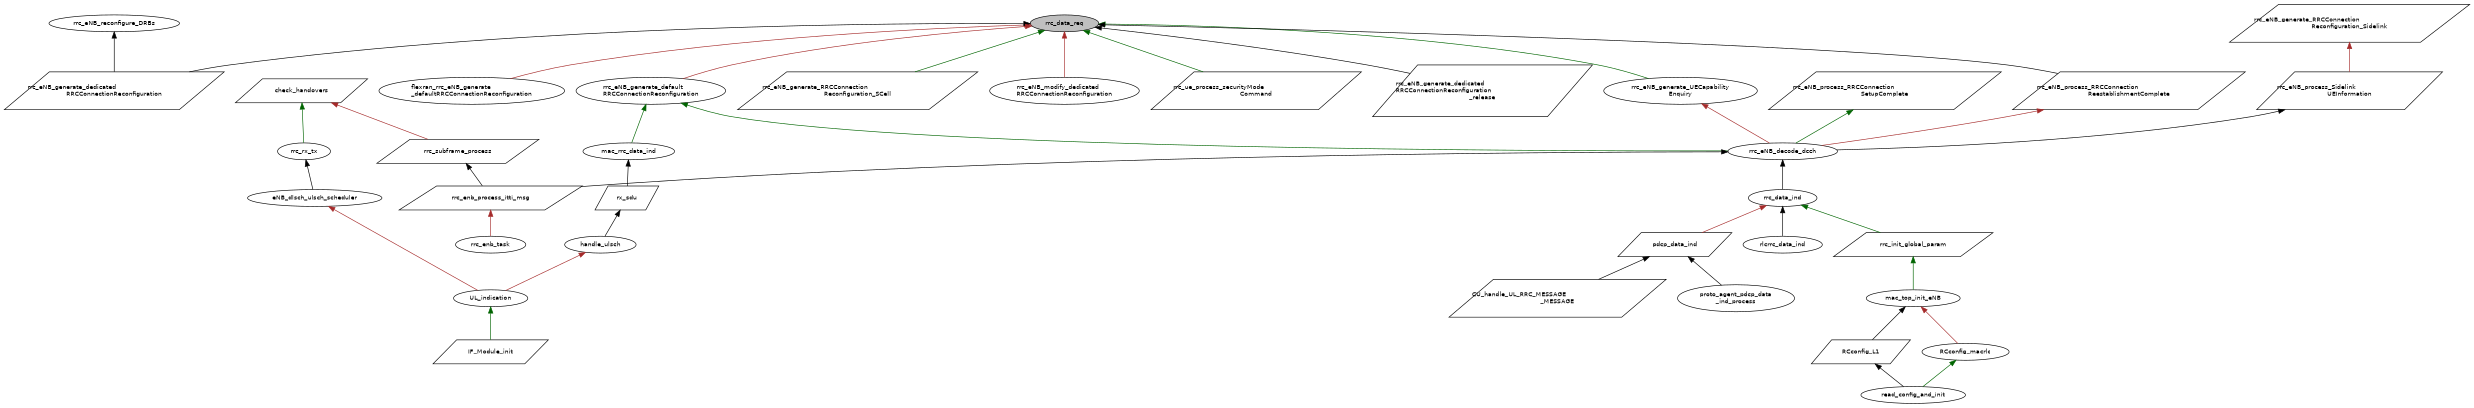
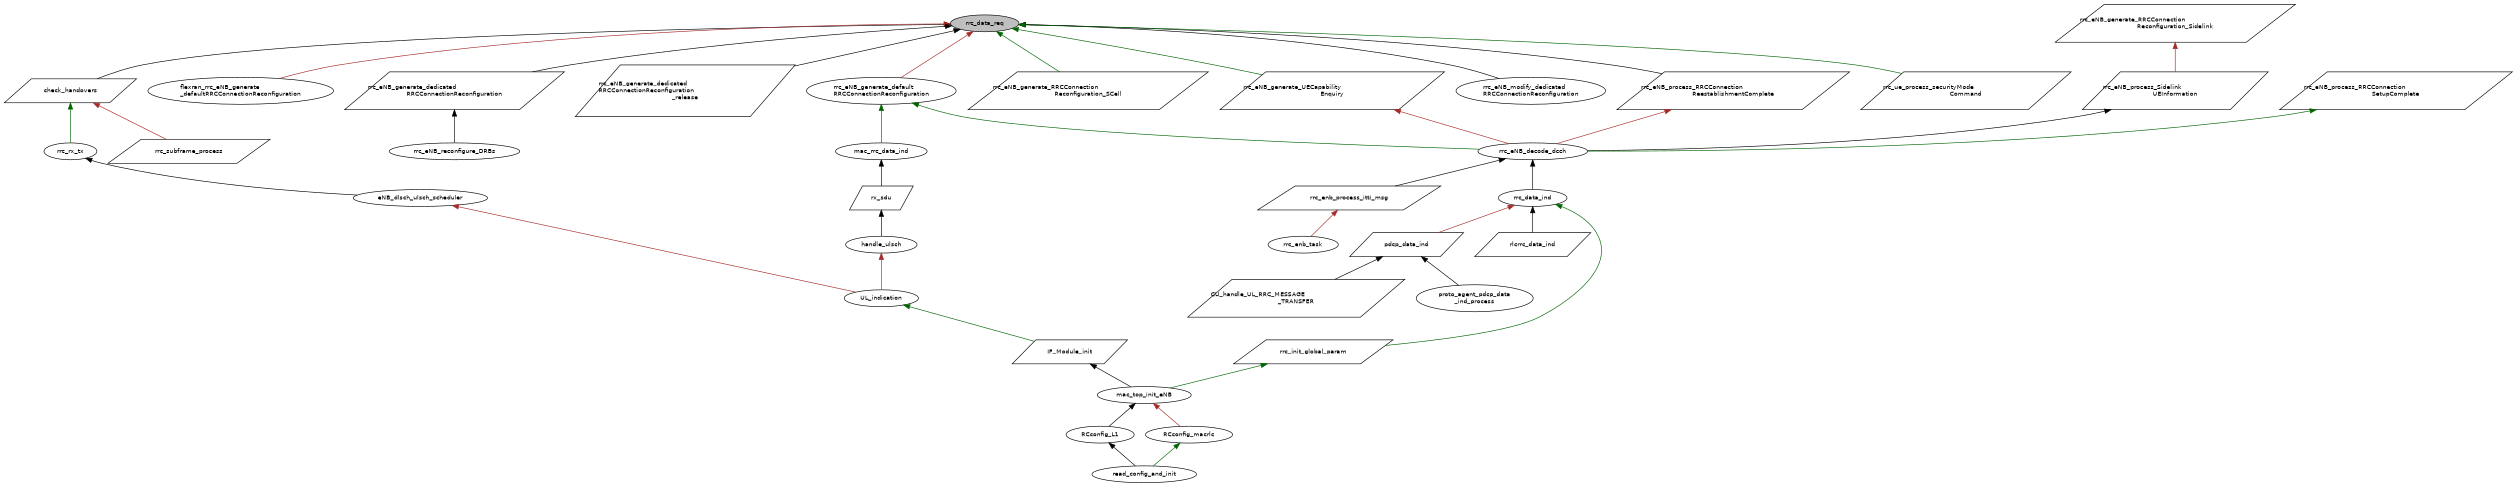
  digraph {
    rankdir=TB
    node [color=black fillcolor=white fontname=Helvetica fontsize=10 shape=ellipse style=filled]
    edge [color=black dir=back fontname=Helvetica fontsize=10 labelfontname=Helvetica labelfontsize=10 style=solid]
    n1 [fillcolor=grey75 fontcolor=black height=0.2 label=rrc_data_req width=0.4]
    n2 [height=0.2 label=check_handovers shape=parallelogram width=0.4]
    n3 [height=0.2 label="flexran_rrc_eNB_generate\l_defaultRRCConnectionReconfiguration" width=0.4]
    n4 [height=0.2 label="rrc_eNB_generate_dedicated\lRRCConnectionReconfiguration" shape=parallelogram width=0.4]
    n5 [height=0.2 label="rrc_eNB_generate_dedicated\lRRCConnectionReconfiguration\l_release" shape=parallelogram width=0.4]
    n6 [height=0.2 label="rrc_eNB_generate_default\lRRCConnectionReconfiguration" width=0.4]
    n7 [height=0.2 label="rrc_eNB_generate_RRCConnection\lReconfiguration_SCell" shape=parallelogram width=0.4]
-   n8 [height=0.2 label="rrc_eNB_generate_UECapability\lEnquiry" width=0.4]
+   n8 [height=0.2 label="rrc_eNB_generate_UECapability\lEnquiry" shape=parallelogram width=0.4]
    n9 [height=0.2 label="rrc_eNB_modify_dedicated\lRRCConnectionReconfiguration" width=0.4]
    n10 [height=0.2 label="rrc_eNB_process_RRCConnection\lReestablishmentComplete" shape=parallelogram width=0.4]
    n11 [height=0.2 label="rrc_ue_process_securityMode\lCommand" shape=parallelogram width=0.4]
    n12 [height=0.2 label=rrc_rx_tx width=0.4]
    n13 [height=0.2 label=rrc_subframe_process shape=parallelogram width=0.4]
    n14 [height=0.2 label=rrc_eNB_reconfigure_DRBs width=0.4]
    n15 [height=0.2 label=mac_rrc_data_ind width=0.4]
    n16 [height=0.2 label=rrc_eNB_decode_dcch width=0.4]
    n17 [height=0.2 label="rrc_eNB_generate_RRCConnection\lReconfiguration_Sidelink" shape=parallelogram width=0.4]
    n18 [height=0.2 label="rrc_eNB_process_Sidelink\lUEInformation" shape=parallelogram width=0.4]
    n19 [height=0.2 label=eNB_dlsch_ulsch_scheduler width=0.4]
    n20 [height=0.2 label=rrc_enb_process_itti_msg shape=parallelogram width=0.4]
    n21 [height=0.2 label=UL_indication width=0.4]
    n22 [height=0.2 label=IF_Module_init shape=parallelogram width=0.4]
    n23 [height=0.2 label=mac_top_init_eNB width=0.4]
-   n24 [height=0.2 label=RCconfig_L1 shape=parallelogram width=0.4]
+   n24 [height=0.2 label=RCconfig_L1 width=0.4]
    n25 [height=0.2 label=RCconfig_macrlc width=0.4]
    n26 [height=0.2 label=read_config_and_init width=0.4]
    n27 [height=0.2 label=rrc_enb_task width=0.4]
    n28 [height=0.2 label=rx_sdu shape=parallelogram width=0.4]
    n29 [height=0.2 label=rrc_data_ind width=0.4]
    n30 [height=0.2 label=handle_ulsch width=0.4]
    n31 [height=0.2 label=pdcp_data_ind shape=parallelogram width=0.4]
-   n32 [height=0.2 label=rlcrrc_data_ind width=0.4]
+   n32 [height=0.2 label=rlcrrc_data_ind shape=parallelogram width=0.4]
    n33 [height=0.2 label=rrc_init_global_param shape=parallelogram width=0.4]
-   n34 [height=0.2 label="CU_handle_UL_RRC_MESSAGE\l_MESSAGE" shape=parallelogram width=0.4]
+   n34 [height=0.2 label="CU_handle_UL_RRC_MESSAGE\l_TRANSFER" shape=parallelogram width=0.4]
    n35 [height=0.2 label="proto_agent_pdcp_data\l_ind_process" width=0.4]
    n36 [height=0.2 label="rrc_eNB_process_RRCConnection\lSetupComplete" shape=parallelogram width=0.4]
+   n1 -> n2
    n1 -> n3 [color=brown]
    n1 -> n4
    n1 -> n5
    n1 -> n6 [color=brown]
    n1 -> n7 [color=darkgreen]
    n1 -> n8 [color=darkgreen]
-   n1 -> n9 [color=brown]
+   n1 -> n9
    n1 -> n10
    n1 -> n11 [color=darkgreen]
    n2 -> n12 [color=darkgreen]
    n2 -> n13 [color=brown]
-   n14 -> n4
+   n4 -> n14
    n6 -> n15 [color=darkgreen]
    n6 -> n16 [color=darkgreen]
    n8 -> n16 [color=brown]
    n10 -> n16 [color=brown]
    n12 -> n19
-   n13 -> n20
    n15 -> n28
    n16 -> n20
    n16 -> n29
    n17 -> n18 [color=brown]
    n18 -> n16
    n19 -> n21 [color=brown]
    n20 -> n27 [color=brown]
    n21 -> n22 [color=darkgreen]
+   n22 -> n23
    n23 -> n24
    n23 -> n25 [color=brown]
    n24 -> n26
    n25 -> n26 [color=darkgreen]
    n28 -> n30
    n29 -> n31 [color=brown]
    n29 -> n32
    n29 -> n33 [color=darkgreen]
    n30 -> n21 [color=brown]
    n31 -> n34
    n31 -> n35
    n33 -> n23 [color=darkgreen]
    n36 -> n16 [color=darkgreen]
  }
